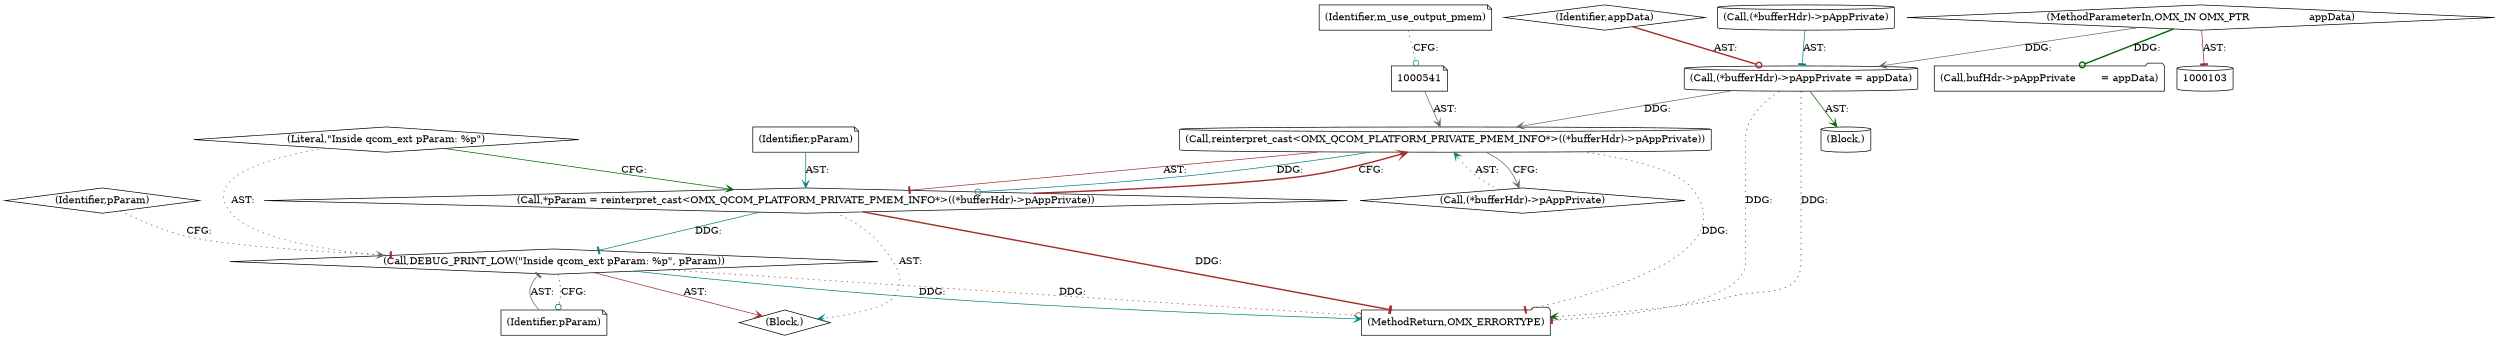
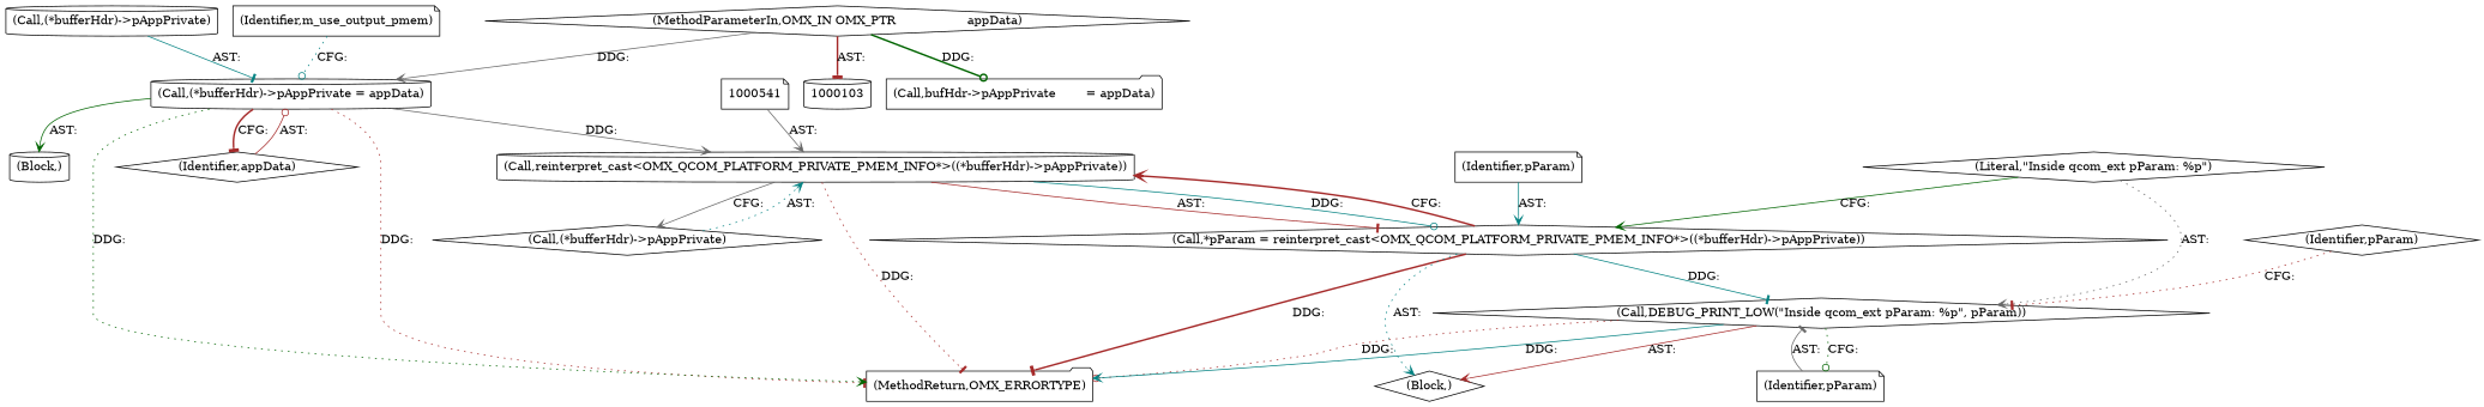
  digraph {
    node [shape=diamond]
    edge [arrowhead=vee color=brown style=solid]
    n1 [label="(Call,reinterpret_cast<OMX_QCOM_PLATFORM_PRIVATE_PMEM_INFO*>((*bufferHdr)->pAppPrivate))" shape=cylinder]
    n2 [label="(Call,*pParam = reinterpret_cast<OMX_QCOM_PLATFORM_PRIVATE_PMEM_INFO*>((*bufferHdr)->pAppPrivate))"]
    n3 [label="(Call,(*bufferHdr)->pAppPrivate)"]
    n4 [label="(MethodReturn,OMX_ERRORTYPE)" shape=folder]
    n5 [label="(Call,DEBUG_PRINT_LOW(\"Inside qcom_ext pParam: %p\", pParam))"]
    n6 [label="(Block,)"]
    n7 [label="(Call,(*bufferHdr)->pAppPrivate = appData)" shape=cylinder]
    n8 [label="(Identifier,appData)"]
    n9 [label="(Block,)" shape=cylinder]
    n10 [label="(MethodParameterIn,OMX_IN OMX_PTR                   appData)"]
    n11 [label="(Call,bufHdr->pAppPrivate        = appData)" shape=folder]
    1000103 [shape=cylinder]
    n13 [label="(Identifier,pParam)" shape=note]
    n14 [label="(Call,(*bufferHdr)->pAppPrivate)" shape=cylinder]
    n15 [label="(Literal,\"Inside qcom_ext pParam: %p\")"]
    n16 [label="(Identifier,m_use_output_pmem)" shape=note]
    n17 [label="(Identifier,pParam)" shape=note]
    n18 [label="(Identifier,pParam)"]
    1000541 [shape=note]
    n1 -> n2 [arrowhead=tee label="AST: "]
    n1 -> n2 [arrowhead=odot color=teal label="DDG: "]
    n1 -> n3 [color=gray40 label="CFG: "]
    n1 -> n4 [arrowhead=tee label="DDG: " style=dotted]
    n2 -> n1 [label="CFG: " style=bold]
    n2 -> n4 [arrowhead=tee label="DDG: " style=bold]
    n2 -> n5 [arrowhead=tee color=teal label="DDG: "]
    n2 -> n6 [color=teal label="AST: " style=dotted]
    n3 -> n1 [color=teal label="AST: " style=dotted]
    n5 -> n4 [arrowhead=odot label="DDG: " style=dotted]
    n5 -> n4 [color=teal label="DDG: "]
    n5 -> n6 [label="AST: "]
    n5 -> n13 [arrowhead=odot color=darkgreen label="CFG: " style=dotted]
    n7 -> n1 [color=gray40 label="DDG: "]
    n7 -> n4 [arrowhead=tee label="DDG: " style=dotted]
    n7 -> n4 [color=darkgreen label="DDG: " style=dotted]
+   n7 -> n8 [arrowhead=tee label="CFG: " style=bold]
    n7 -> n9 [color=darkgreen label="AST: "]
-   n8 -> n7 [arrowhead=odot label="AST: " style=bold]
+   n8 -> n7 [arrowhead=odot label="AST: "]
    n10 -> n7 [color=gray40 label="DDG: "]
    n10 -> n11 [arrowhead=odot color=darkgreen label="DDG: " style=bold]
-   n10 -> 1000103 [arrowhead=tee label="AST: "]
+   n10 -> 1000103 [arrowhead=tee label="AST: " style=bold]
    n13 -> n5 [arrowhead=tee color=gray40 label="AST: "]
    n14 -> n7 [arrowhead=tee color=teal label="AST: "]
    n15 -> n2 [color=darkgreen label="CFG: "]
    n15 -> n5 [color=gray40 label="AST: " style=dotted]
-   n16 -> 1000541 [arrowhead=odot color=teal label="CFG: " style=dotted]
+   n16 -> n7 [arrowhead=odot color=teal label="CFG: " style=dotted]
    n17 -> n2 [color=teal label="AST: "]
    n18 -> n5 [arrowhead=tee label="CFG: " style=dotted]
    1000541 -> n1 [color=gray40 label="AST: "]
  }
